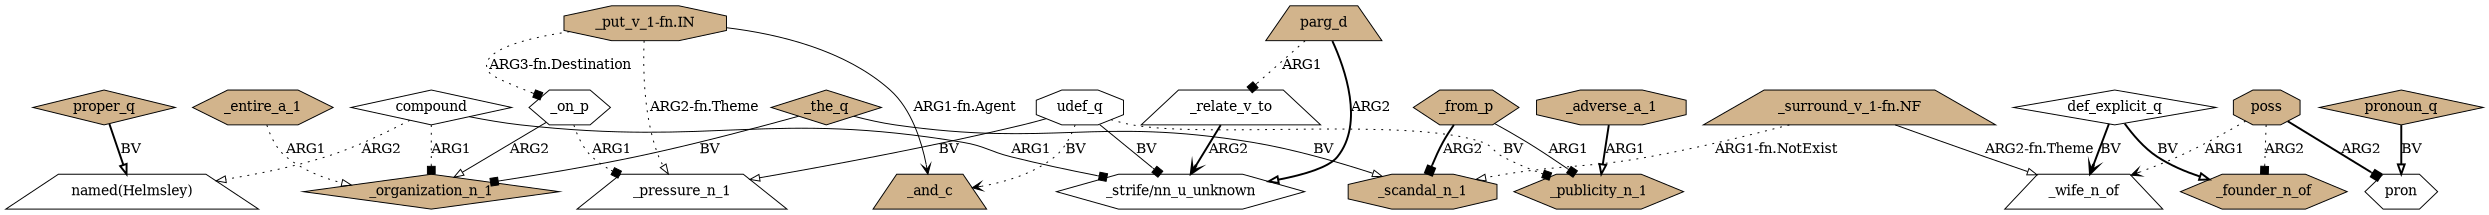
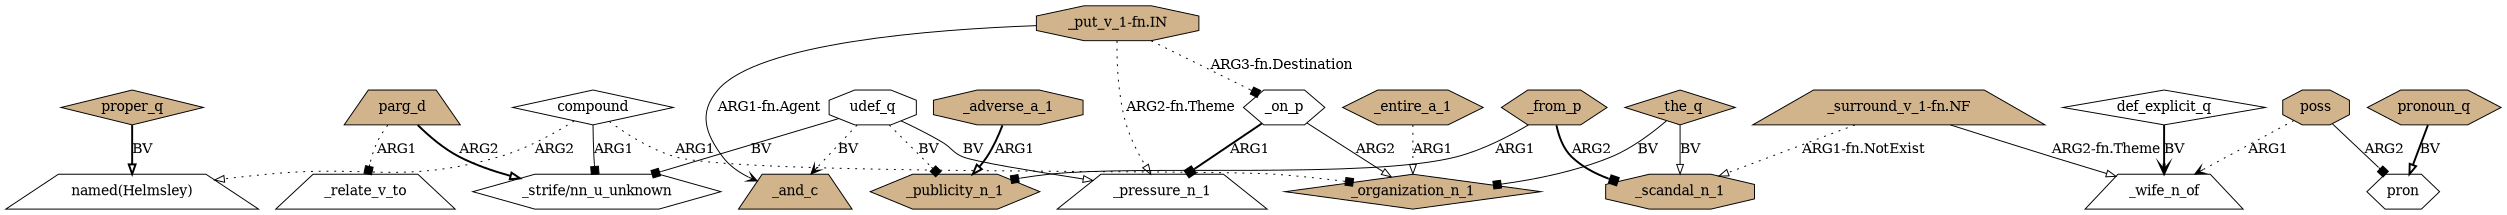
  digraph {
    node [fillcolor=tan shape=hexagon style=filled]
    edge [arrowhead=onormal style=dotted]
    udef_q [fillcolor=white shape=octagon]
    _pressure_n_1 [fillcolor=white shape=trapezium]
    _publicity_n_1
    "_strife/nn_u_unknown" [fillcolor=white]
    _and_c [shape=trapezium]
    _from_p
    _scandal_n_1 [shape=octagon]
    compound [fillcolor=white shape=diamond]
    _organization_n_1 [shape=diamond]
    "named(Helmsley)" [fillcolor=white shape=trapezium]
    poss [shape=octagon]
    pron [fillcolor=white]
    _wife_n_of [fillcolor=white shape=trapezium]
-   _founder_n_of
    parg_d [shape=trapezium]
    _relate_v_to [fillcolor=white shape=trapezium]
    def_explicit_q [fillcolor=white shape=diamond]
    "_surround_v_1-fn.NF" [shape=trapezium]
    _on_p [fillcolor=white]
    "_put_v_1-fn.IN" [shape=octagon]
    _entire_a_1
    _the_q [shape=diamond]
-   pronoun_q [shape=diamond]
+   pronoun_q
    _adverse_a_1 [shape=octagon]
    proper_q [shape=diamond]
    udef_q -> _pressure_n_1 [label=BV style=solid]
    udef_q -> _publicity_n_1 [arrowhead=box label=BV]
    udef_q -> "_strife/nn_u_unknown" [arrowhead=box label=BV style=solid]
    udef_q -> _and_c [arrowhead=vee label=BV]
    _from_p -> _publicity_n_1 [arrowhead=box label=ARG1 style=solid]
    _from_p -> _scandal_n_1 [arrowhead=box label=ARG2 style=bold]
    compound -> "_strife/nn_u_unknown" [arrowhead=box label=ARG1 style=solid]
    compound -> _organization_n_1 [arrowhead=box label=ARG1]
    compound -> "named(Helmsley)" [label=ARG2]
-   poss -> pron [arrowhead=box label=ARG2 style=bold]
+   poss -> pron [arrowhead=box label=ARG2 style=solid]
    poss -> _wife_n_of [arrowhead=vee label=ARG1]
-   poss -> _founder_n_of [arrowhead=box label=ARG2]
    parg_d -> "_strife/nn_u_unknown" [label=ARG2 style=bold]
    parg_d -> _relate_v_to [arrowhead=box label=ARG1]
-   _relate_v_to -> "_strife/nn_u_unknown" [arrowhead=vee label=ARG2 style=bold]
    def_explicit_q -> _wife_n_of [arrowhead=vee label=BV style=bold]
-   def_explicit_q -> _founder_n_of [label=BV style=bold]
    "_surround_v_1-fn.NF" -> _scandal_n_1 [label="ARG1-fn.NotExist"]
    "_surround_v_1-fn.NF" -> _wife_n_of [label="ARG2-fn.Theme" style=solid]
-   _on_p -> _pressure_n_1 [arrowhead=box label=ARG1]
+   _on_p -> _pressure_n_1 [arrowhead=box label=ARG1 style=bold]
    _on_p -> _organization_n_1 [label=ARG2 style=solid]
    "_put_v_1-fn.IN" -> _pressure_n_1 [label="ARG2-fn.Theme"]
    "_put_v_1-fn.IN" -> _and_c [arrowhead=vee label="ARG1-fn.Agent" style=solid]
    "_put_v_1-fn.IN" -> _on_p [arrowhead=box label="ARG3-fn.Destination"]
    _entire_a_1 -> _organization_n_1 [label=ARG1]
    _the_q -> _scandal_n_1 [label=BV style=solid]
    _the_q -> _organization_n_1 [arrowhead=box label=BV style=solid]
    pronoun_q -> pron [label=BV style=bold]
    _adverse_a_1 -> _publicity_n_1 [label=ARG1 style=bold]
    proper_q -> "named(Helmsley)" [label=BV style=bold]
  }
